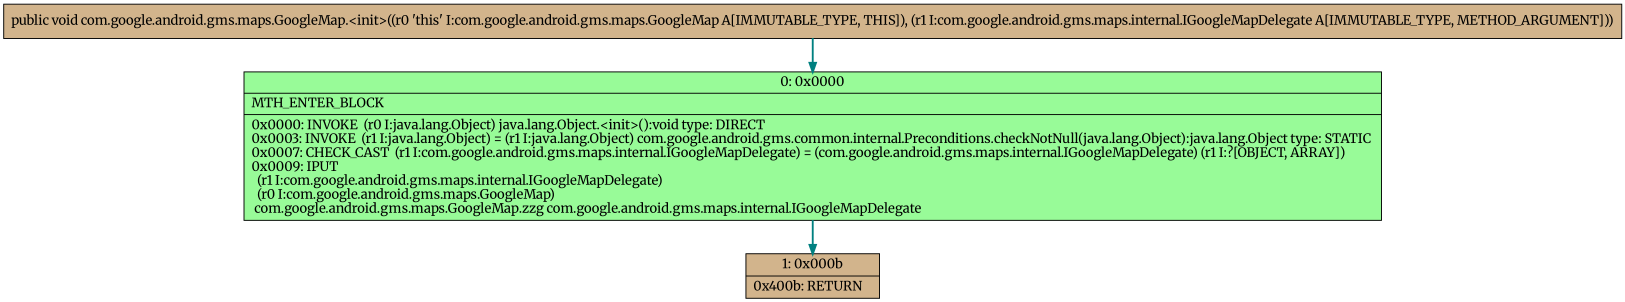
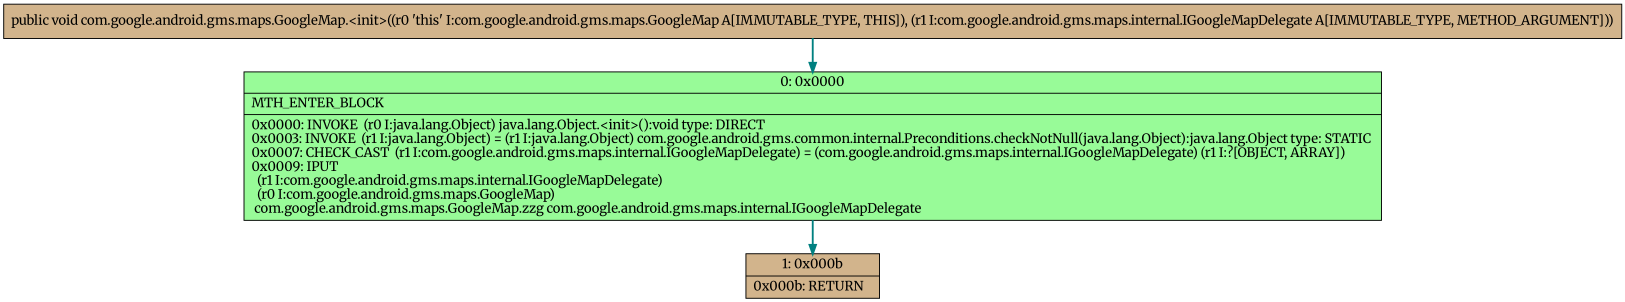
  digraph {
    fontname=Merriweather
    node [shape=record style=filled fillcolor=tan fontname=Merriweather]
    edge [color=teal style=bold fontname=Merriweather]
    n1 [label="{0\:\ 0x0000|MTH_ENTER_BLOCK\l|0x0000: INVOKE  (r0 I:java.lang.Object) java.lang.Object.\<init\>():void type: DIRECT \l0x0003: INVOKE  (r1 I:java.lang.Object) = (r1 I:java.lang.Object) com.google.android.gms.common.internal.Preconditions.checkNotNull(java.lang.Object):java.lang.Object type: STATIC \l0x0007: CHECK_CAST  (r1 I:com.google.android.gms.maps.internal.IGoogleMapDelegate) = (com.google.android.gms.maps.internal.IGoogleMapDelegate) (r1 I:?[OBJECT, ARRAY]) \l0x0009: IPUT  \l  (r1 I:com.google.android.gms.maps.internal.IGoogleMapDelegate)\l  (r0 I:com.google.android.gms.maps.GoogleMap)\l com.google.android.gms.maps.GoogleMap.zzg com.google.android.gms.maps.internal.IGoogleMapDelegate \l}" fillcolor=palegreen]
-   n2 [label="{1\:\ 0x000b|0x400b: RETURN   \l}"]
+   n2 [label="{1\:\ 0x000b|0x000b: RETURN   \l}"]
    n3 [label="{public void com.google.android.gms.maps.GoogleMap.\<init\>((r0 'this' I:com.google.android.gms.maps.GoogleMap A[IMMUTABLE_TYPE, THIS]), (r1 I:com.google.android.gms.maps.internal.IGoogleMapDelegate A[IMMUTABLE_TYPE, METHOD_ARGUMENT])) }"]
    n1 -> n2
    n3 -> n1
  }
